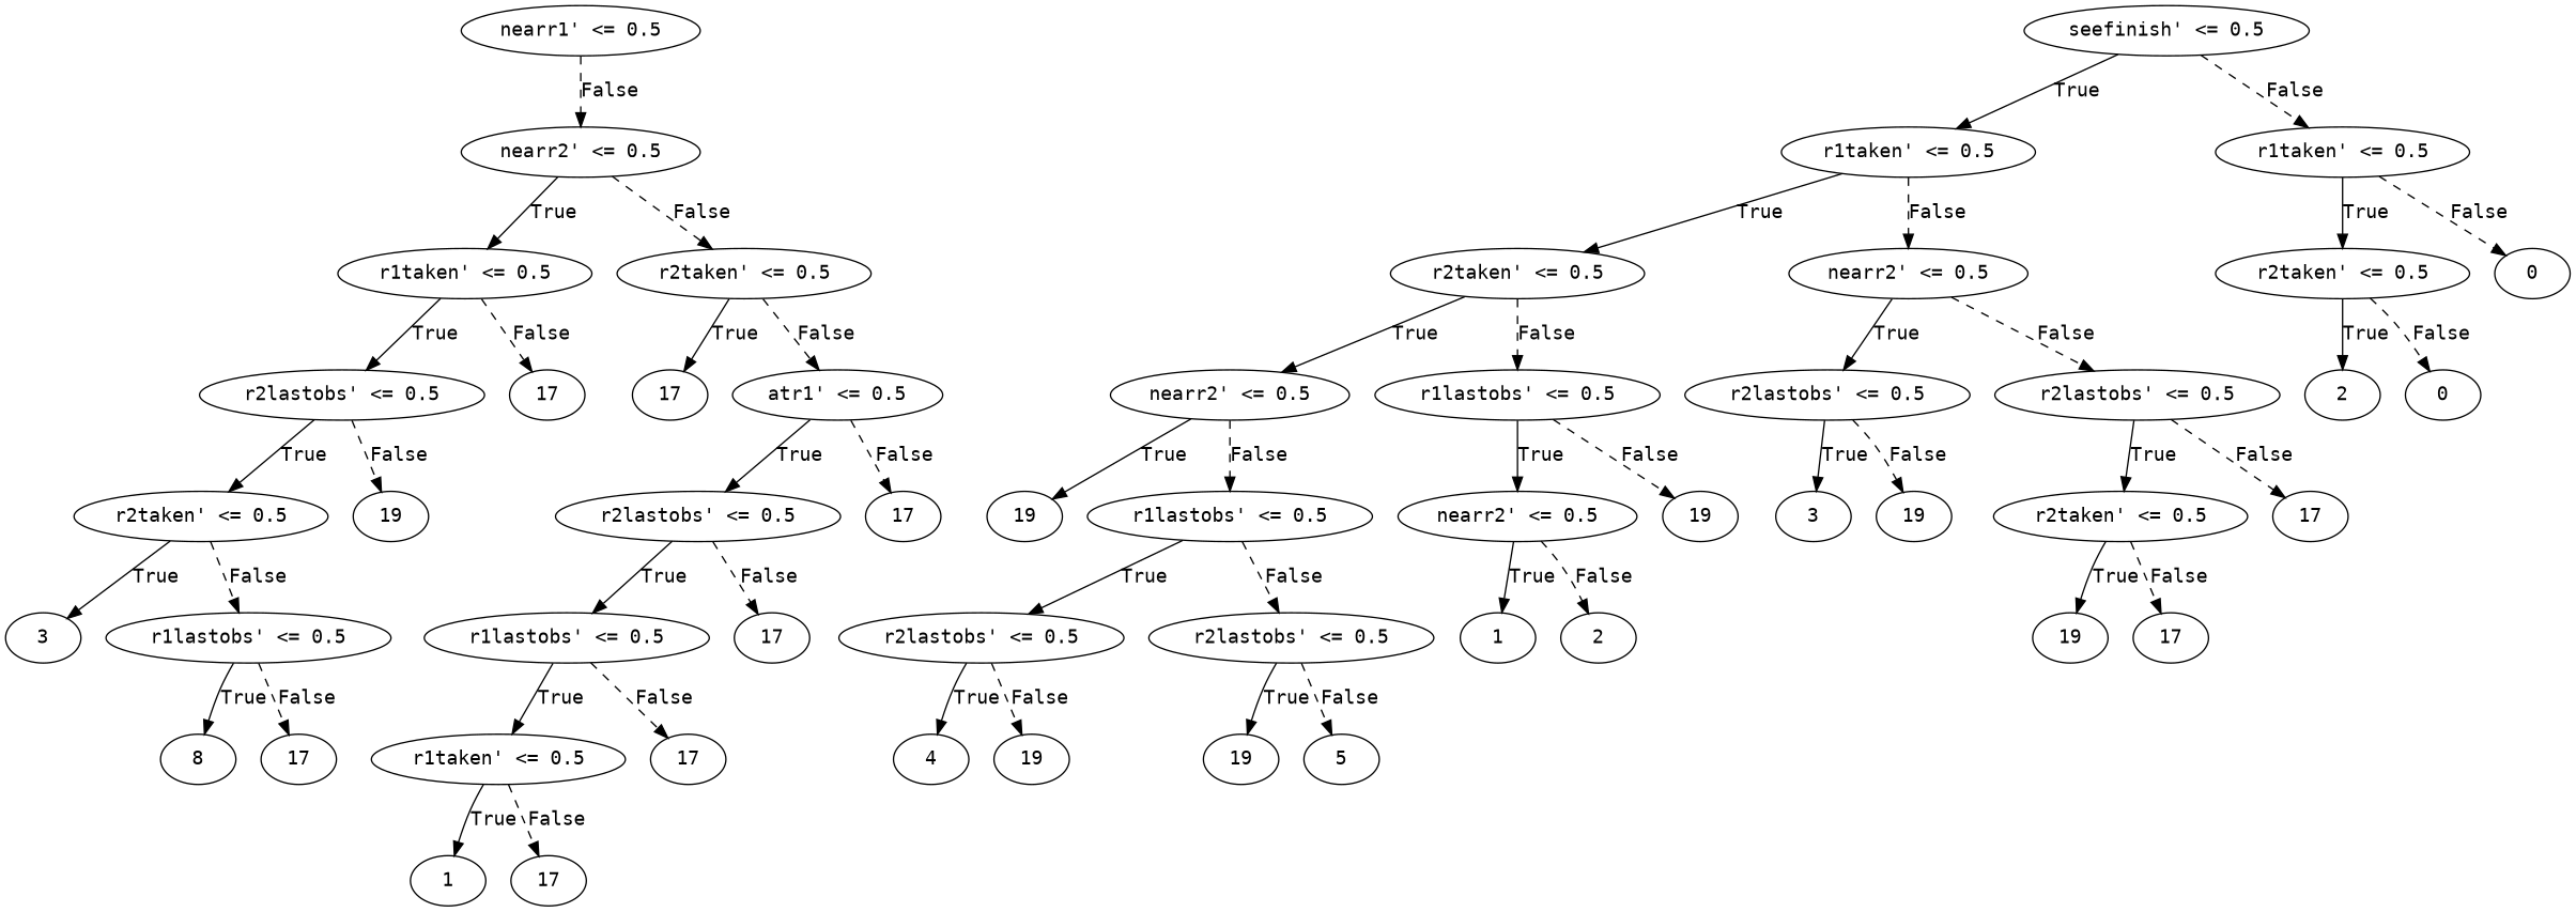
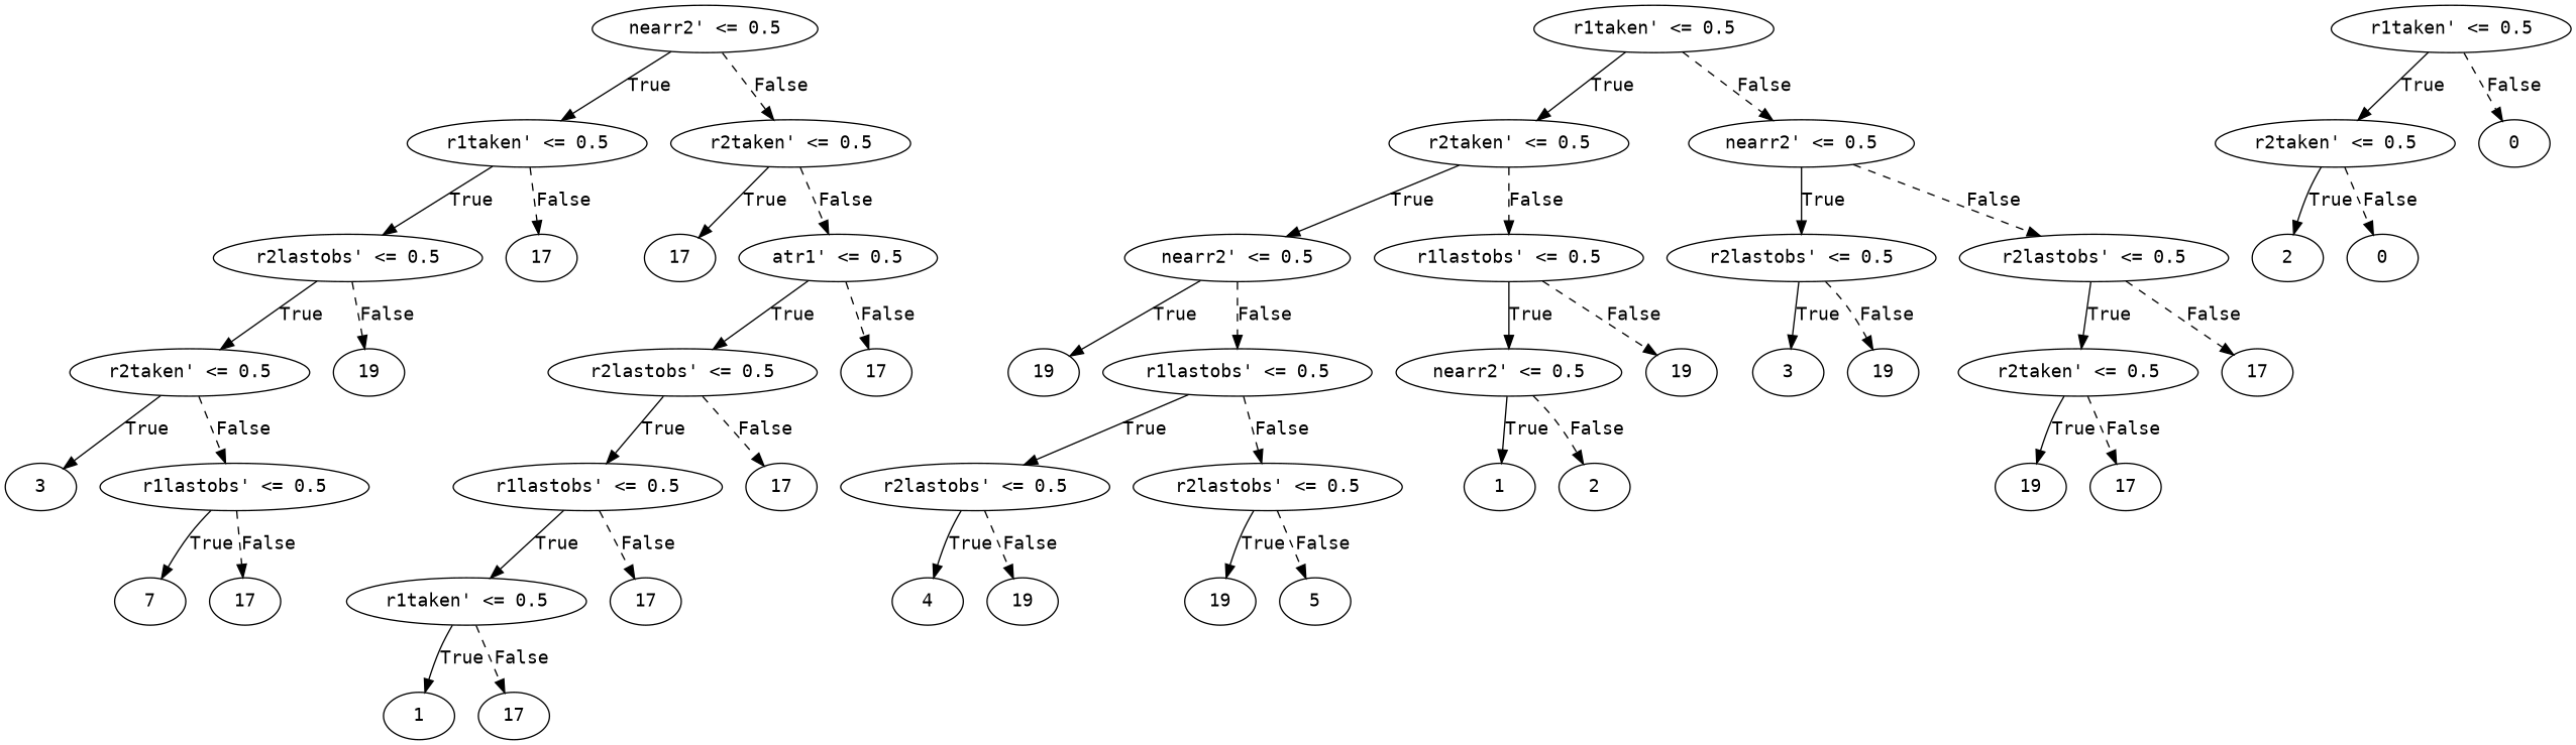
  digraph {
    fontname="DejaVu Sans Mono"
    node [fontname="DejaVu Sans Mono"]
    edge [fontname="DejaVu Sans Mono" style=dashed]
-   n1 [label="nearr1' <= 0.5"]
    n2 [label="nearr2' <= 0.5"]
-   n3 [label="seefinish' <= 0.5"]
    n4 [label="r1taken' <= 0.5"]
    n5 [label="r1taken' <= 0.5"]
    n6 [label="r1taken' <= 0.5"]
    n7 [label="r2taken' <= 0.5"]
    n8 [label="r2taken' <= 0.5"]
    n9 [label="nearr2' <= 0.5"]
    n10 [label="r2taken' <= 0.5"]
    n11 [label=0]
    n12 [label="nearr2' <= 0.5"]
    n13 [label="r1lastobs' <= 0.5"]
    n14 [label="r2lastobs' <= 0.5"]
    n15 [label="r2lastobs' <= 0.5"]
    n16 [label=19]
    n17 [label="r1lastobs' <= 0.5"]
    n18 [label="nearr2' <= 0.5"]
    n19 [label=19]
    n20 [label="r2lastobs' <= 0.5"]
    n21 [label="r2lastobs' <= 0.5"]
    n22 [label=4]
    n23 [label=19]
    n24 [label=19]
    n25 [label=5]
    n26 [label=1]
    n27 [label=2]
    n28 [label=3]
    n29 [label=19]
    n30 [label="r2taken' <= 0.5"]
    n31 [label=17]
    n32 [label=19]
    n33 [label=17]
    n34 [label=2]
    n35 [label=0]
    n36 [label="r2lastobs' <= 0.5"]
    n37 [label=17]
    n38 [label=17]
    n39 [label="atr1' <= 0.5"]
    n40 [label="r2taken' <= 0.5"]
    n41 [label=19]
    n42 [label=3]
    n43 [label="r1lastobs' <= 0.5"]
-   n44 [label=8]
+   n44 [label=7]
    n45 [label=17]
    n46 [label="r2lastobs' <= 0.5"]
    n47 [label=17]
    n48 [label="r1lastobs' <= 0.5"]
    n49 [label=17]
    n50 [label="r1taken' <= 0.5"]
    n51 [label=17]
    n52 [label=1]
    n53 [label=17]
-   n1 -> n2 [label=False]
    n2 -> n6 [label=True style=""]
    n2 -> n7 [label=False]
-   n3 -> n4 [label=True style=""]
-   n3 -> n5 [label=False]
    n4 -> n8 [label=True style=""]
    n4 -> n9 [label=False]
    n5 -> n10 [label=True style=""]
    n5 -> n11 [label=False]
    n6 -> n36 [label=True style=""]
    n6 -> n37 [label=False]
    n7 -> n38 [label=True style=""]
    n7 -> n39 [label=False]
    n8 -> n12 [label=True style=""]
    n8 -> n13 [label=False]
    n9 -> n14 [label=True style=""]
    n9 -> n15 [label=False]
    n10 -> n34 [label=True style=""]
    n10 -> n35 [label=False]
    n12 -> n16 [label=True style=""]
    n12 -> n17 [label=False]
    n13 -> n18 [label=True style=""]
    n13 -> n19 [label=False]
    n14 -> n28 [label=True style=""]
    n14 -> n29 [label=False]
    n15 -> n30 [label=True style=""]
    n15 -> n31 [label=False]
    n17 -> n20 [label=True style=""]
    n17 -> n21 [label=False]
    n18 -> n26 [label=True style=""]
    n18 -> n27 [label=False]
    n20 -> n22 [label=True style=""]
    n20 -> n23 [label=False]
    n21 -> n24 [label=True style=""]
    n21 -> n25 [label=False]
    n30 -> n32 [label=True style=""]
    n30 -> n33 [label=False]
    n36 -> n40 [label=True style=""]
    n36 -> n41 [label=False]
    n39 -> n46 [label=True style=""]
    n39 -> n47 [label=False]
    n40 -> n42 [label=True style=""]
    n40 -> n43 [label=False]
    n43 -> n44 [label=True style=""]
    n43 -> n45 [label=False]
    n46 -> n48 [label=True style=""]
    n46 -> n49 [label=False]
    n48 -> n50 [label=True style=""]
    n48 -> n51 [label=False]
    n50 -> n52 [label=True style=""]
    n50 -> n53 [label=False]
  }
